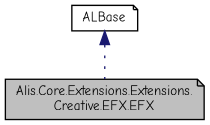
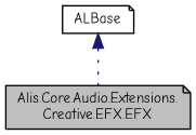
  digraph {
    fontname="Comic Neue"
    node [color=black fontname="Comic Neue" fontsize=10 shape=note style=filled]
-   n1 [fillcolor=grey75 fontcolor=black height=0.2 label="Alis.Core.Extensions.Extensions.\lCreative.EFX.EFX" width=0.4]
+   n1 [fillcolor=grey75 fontcolor=black height=0.2 label="Alis.Core.Audio.Extensions.\lCreative.EFX.EFX" width=0.4]
    n2 [fillcolor=white height=0.2 label=ALBase width=0.4]
    n2 -> n1 [color=midnightblue dir=back fontname="Comic Neue" fontsize=10 labelfontname=Helvetica labelfontsize=10 style=dotted]
  }
